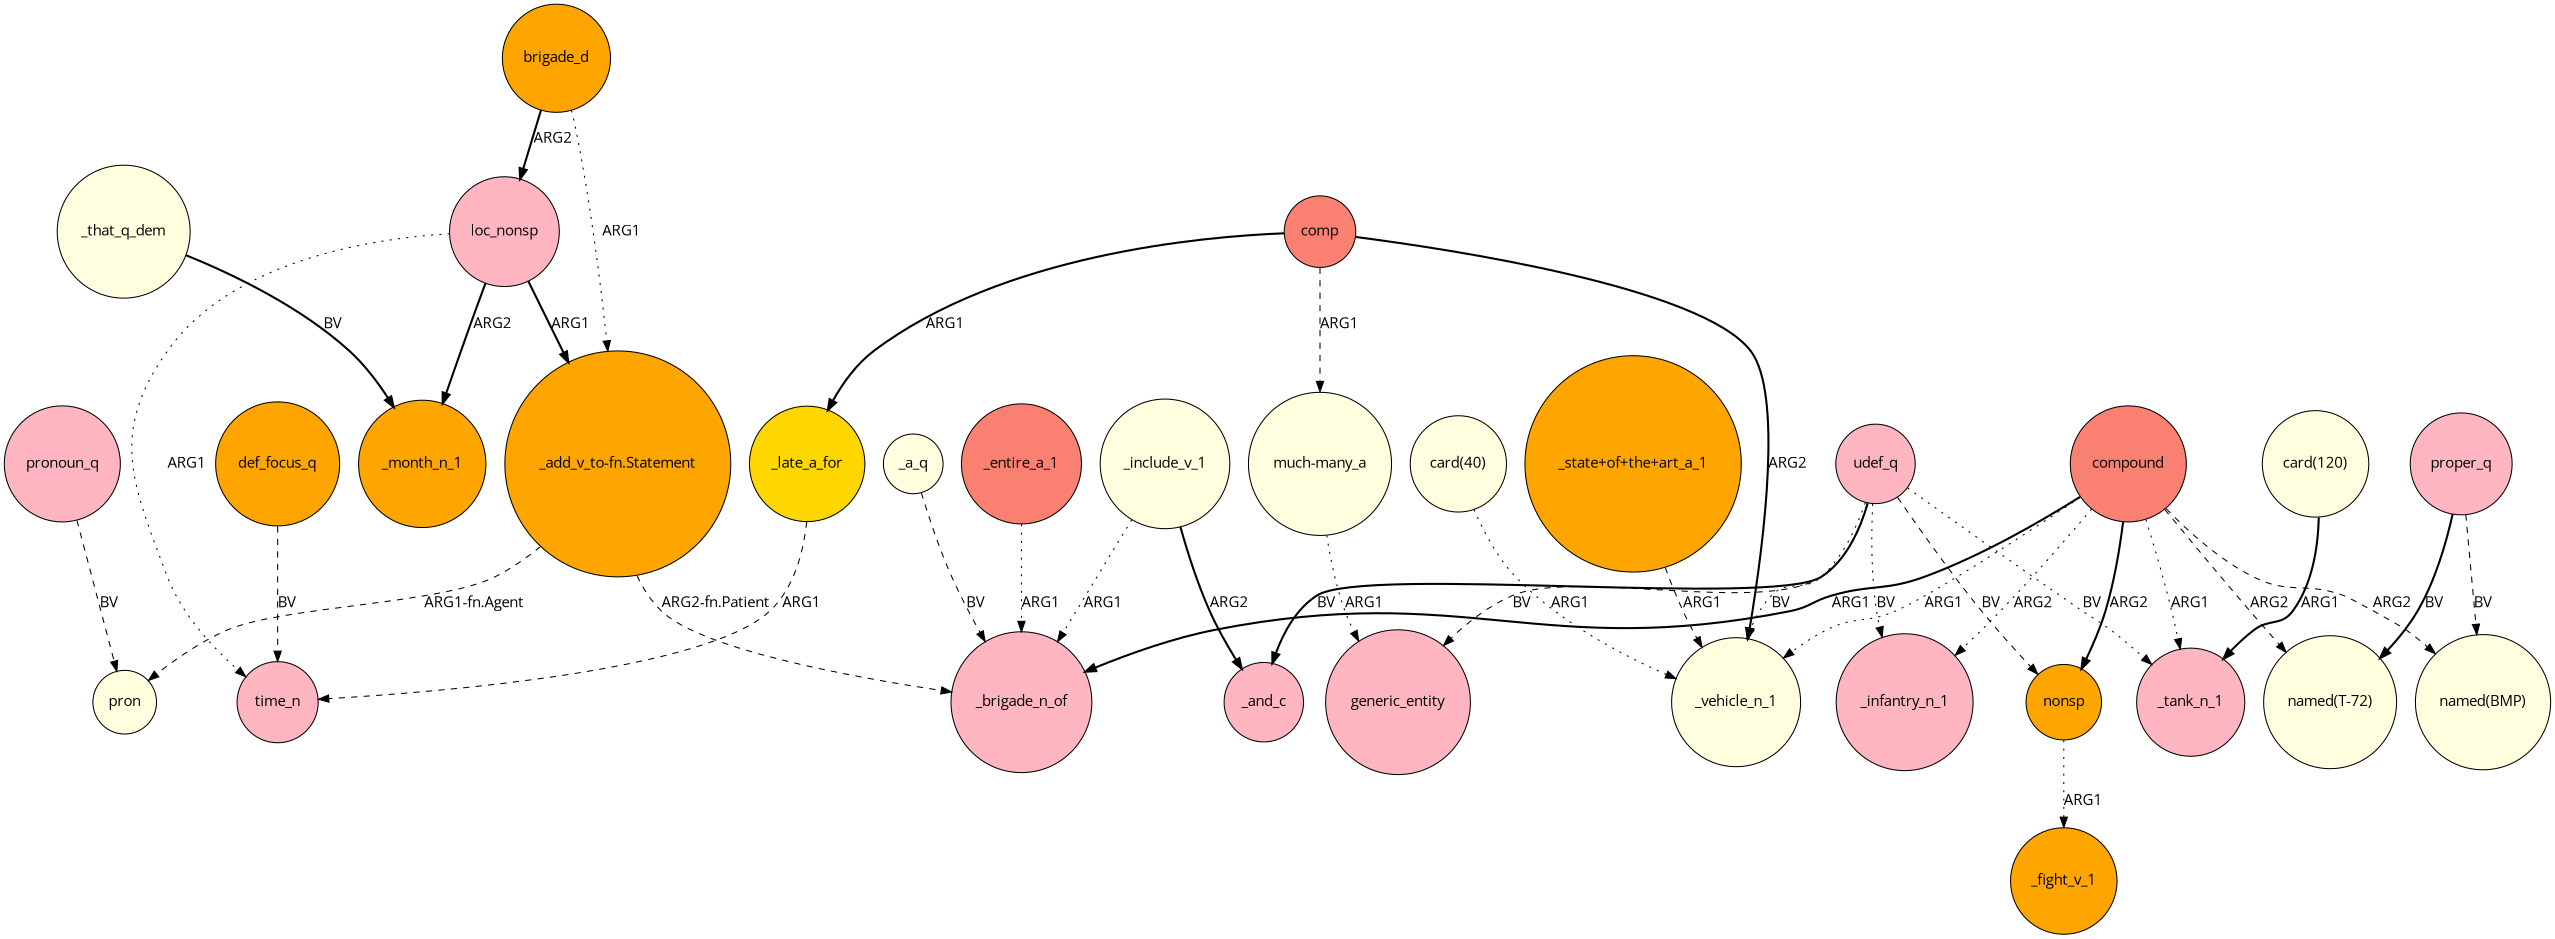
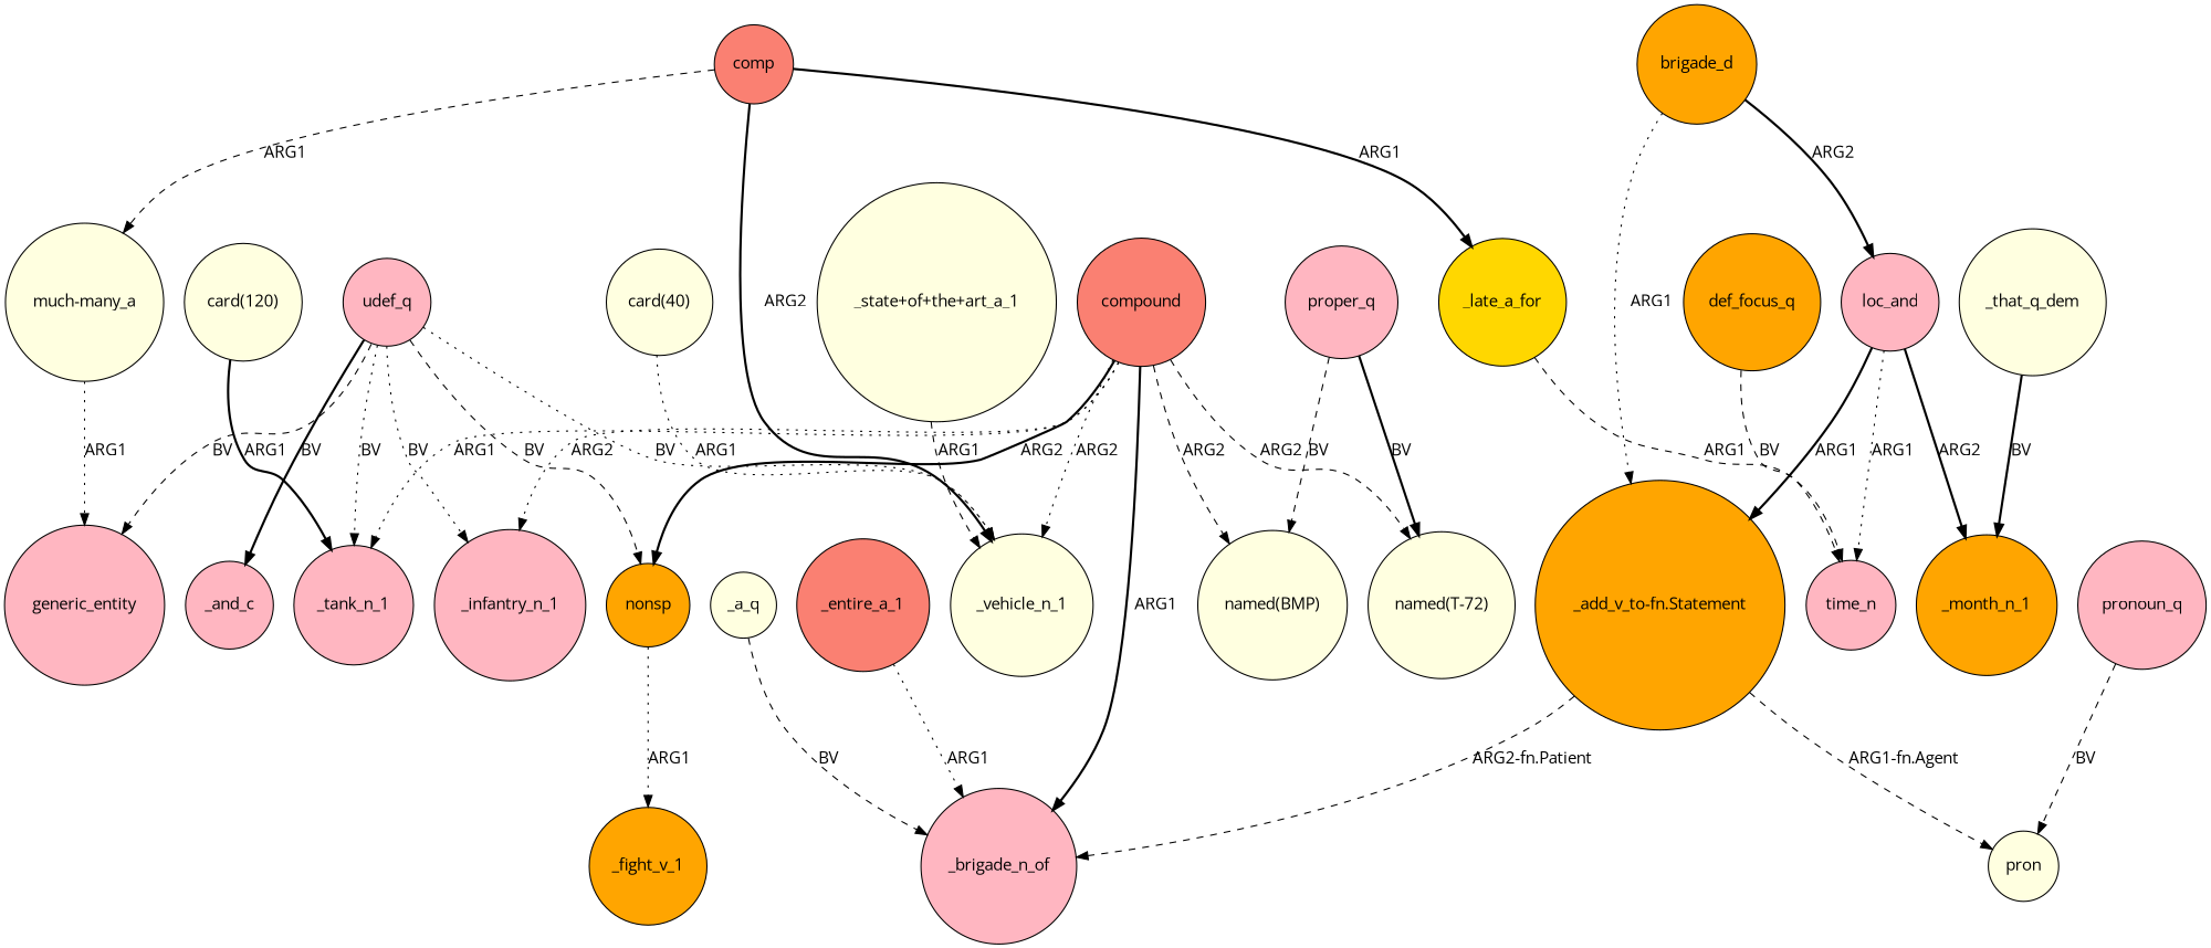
  digraph {
    fontname="Open Sans"
    node [fillcolor=lightyellow fontname="Open Sans" shape=circle style=filled]
    edge [fontname="Open Sans" style=dotted]
    _and_c [fillcolor=lightpink]
-   _include_v_1
    _brigade_n_of [fillcolor=lightpink]
    n4 [fillcolor=orange label=brigade_d]
-   loc_nonsp [fillcolor=lightpink]
+   loc_nonsp [fillcolor=lightpink label=loc_and]
    "_add_v_to-fn.Statement" [fillcolor=orange]
    time_n [fillcolor=lightpink]
    _month_n_1 [fillcolor=orange]
    pron
    _entire_a_1 [fillcolor=salmon]
    compound [fillcolor=salmon]
    _tank_n_1 [fillcolor=lightpink]
    _vehicle_n_1
    _infantry_n_1 [fillcolor=lightpink]
    n15 [fillcolor=orange label=nonsp]
    "named(T-72)"
    "named(BMP)"
    _fight_v_1 [fillcolor=orange]
    comp [fillcolor=salmon]
    _late_a_for [fillcolor=gold]
    "much-many_a"
    generic_entity [fillcolor=lightpink]
    udef_q [fillcolor=lightpink]
    n24 [fillcolor=orange label=def_focus_q]
    "card(120)"
    _a_q
    proper_q [fillcolor=lightpink]
    pronoun_q [fillcolor=lightpink]
    _that_q_dem
-   "_state+of+the+art_a_1" [fillcolor=orange]
+   "_state+of+the+art_a_1"
    "card(40)"
-   _include_v_1 -> _and_c [label=ARG2 style=bold]
-   _include_v_1 -> _brigade_n_of [label=ARG1]
    n4 -> loc_nonsp [label=ARG2 style=bold]
    n4 -> "_add_v_to-fn.Statement" [label=ARG1]
    loc_nonsp -> "_add_v_to-fn.Statement" [label=ARG1 style=bold]
    loc_nonsp -> time_n [label=ARG1]
    loc_nonsp -> _month_n_1 [label=ARG2 style=bold]
    "_add_v_to-fn.Statement" -> _brigade_n_of [label="ARG2-fn.Patient" style=dashed]
    "_add_v_to-fn.Statement" -> pron [label="ARG1-fn.Agent" style=dashed]
    _entire_a_1 -> _brigade_n_of [label=ARG1]
    compound -> _brigade_n_of [label=ARG1 style=bold]
    compound -> _tank_n_1 [label=ARG1]
-   compound -> _vehicle_n_1 [label=ARG1]
+   compound -> _vehicle_n_1 [label=ARG2]
    compound -> _infantry_n_1 [label=ARG2]
    compound -> n15 [label=ARG2 style=bold]
    compound -> "named(T-72)" [label=ARG2 style=dashed]
    compound -> "named(BMP)" [label=ARG2 style=dashed]
    n15 -> _fight_v_1 [label=ARG1]
    comp -> _vehicle_n_1 [label=ARG2 style=bold]
    comp -> _late_a_for [label=ARG1 style=bold]
    comp -> "much-many_a" [label=ARG1 style=dashed]
    _late_a_for -> time_n [label=ARG1 style=dashed]
    "much-many_a" -> generic_entity [label=ARG1]
    udef_q -> _and_c [label=BV style=bold]
    udef_q -> _tank_n_1 [label=BV]
    udef_q -> _vehicle_n_1 [label=BV]
    udef_q -> _infantry_n_1 [label=BV]
    udef_q -> n15 [label=BV style=dashed]
    udef_q -> generic_entity [label=BV style=dashed]
    n24 -> time_n [label=BV style=dashed]
    "card(120)" -> _tank_n_1 [label=ARG1 style=bold]
    _a_q -> _brigade_n_of [label=BV style=dashed]
    proper_q -> "named(T-72)" [label=BV style=bold]
    proper_q -> "named(BMP)" [label=BV style=dashed]
    pronoun_q -> pron [label=BV style=dashed]
    _that_q_dem -> _month_n_1 [label=BV style=bold]
    "_state+of+the+art_a_1" -> _vehicle_n_1 [label=ARG1 style=dashed]
    "card(40)" -> _vehicle_n_1 [label=ARG1]
  }
